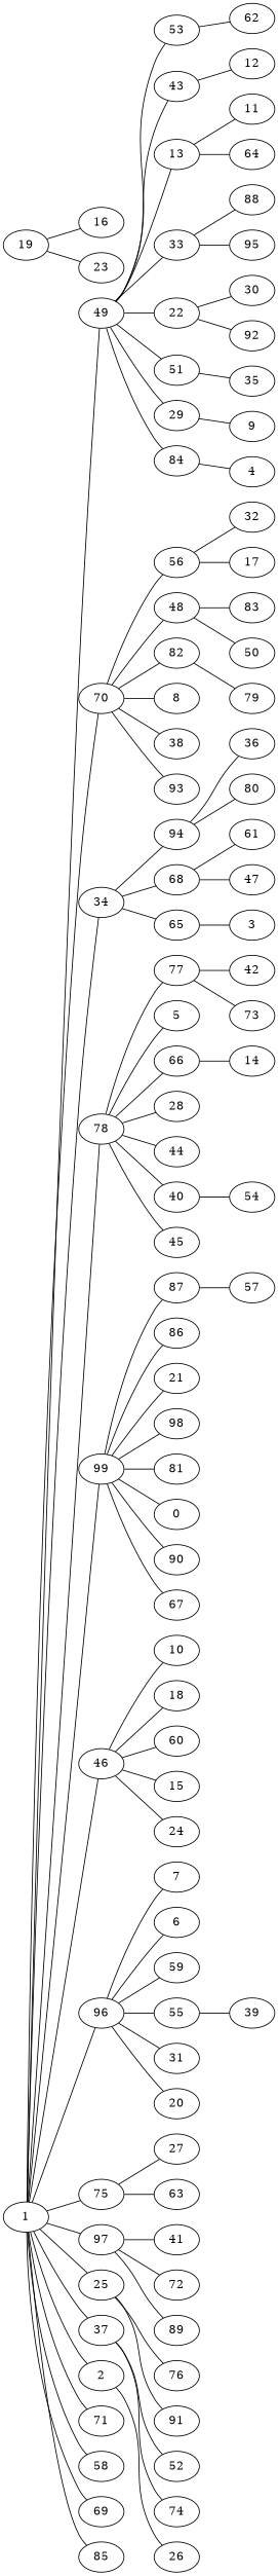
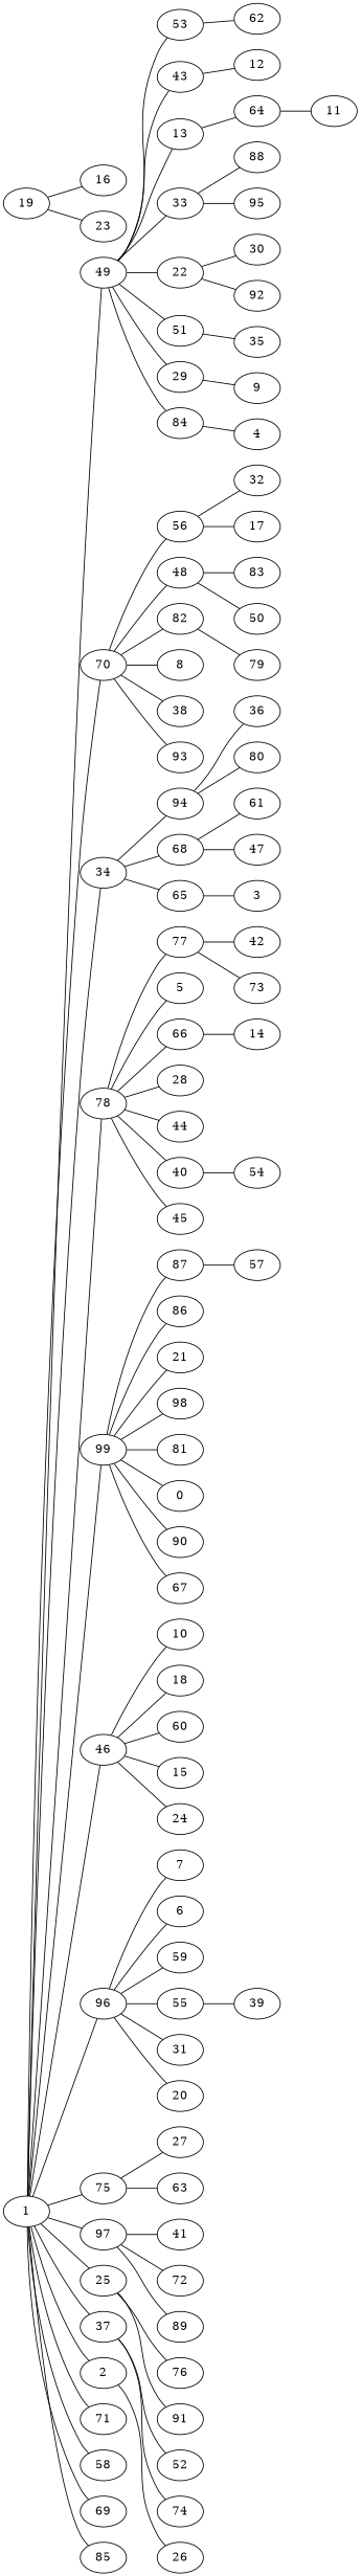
  graph {
    rankdir=LR
    1
    49
    70
    34
    78
    99
    46
    96
    75
    97
    25
    37
    2
    71
    58
    69
    85
    53
    43
    13
    33
    22
    51
    29
    84
    56
    48
    82
    8
    38
    93
    94
    68
    65
    77
    5
    66
    28
    44
    40
    45
    87
    86
    21
    98
    81
    0
    90
    67
    10
    18
    60
    15
    24
    7
    6
    59
    55
    31
    20
    27
    63
    41
    72
    89
    76
    91
    52
    74
    26
    62
    12
    11
    64
    88
    95
    30
    92
    35
    9
    4
    19
    16
    23
    32
    17
    83
    50
    79
    36
    80
    61
    47
    3
    42
    73
    14
    54
    57
    39
    1 -- 49
    1 -- 70
    1 -- 34
    1 -- 78
    1 -- 99
    1 -- 46
    1 -- 96
    1 -- 75
    1 -- 97
    1 -- 25
    1 -- 37
    1 -- 2
    1 -- 71
    1 -- 58
    1 -- 69
    1 -- 85
    49 -- 53
    49 -- 43
    49 -- 13
    49 -- 33
    49 -- 22
    49 -- 51
    49 -- 29
    49 -- 84
    70 -- 56
    70 -- 48
    70 -- 82
    70 -- 8
    70 -- 38
    70 -- 93
    34 -- 94
    34 -- 68
    34 -- 65
    78 -- 77
    78 -- 5
    78 -- 66
    78 -- 28
    78 -- 44
    78 -- 40
    78 -- 45
    99 -- 87
    99 -- 86
    99 -- 21
    99 -- 98
    99 -- 81
    99 -- 0
    99 -- 90
    99 -- 67
    46 -- 10
    46 -- 18
    46 -- 60
    46 -- 15
    46 -- 24
    96 -- 7
    96 -- 6
    96 -- 59
    96 -- 55
    96 -- 31
    96 -- 20
    75 -- 27
    75 -- 63
    97 -- 41
    97 -- 72
    97 -- 89
    25 -- 76
    25 -- 91
    37 -- 52
    37 -- 74
    2 -- 26
    53 -- 62
    43 -- 12
-   13 -- 11
+   64 -- 11
    13 -- 64
    33 -- 88
    33 -- 95
    22 -- 30
    22 -- 92
    51 -- 35
    29 -- 9
    84 -- 4
    56 -- 32
    56 -- 17
    48 -- 83
    48 -- 50
    82 -- 79
    94 -- 36
    94 -- 80
    68 -- 61
    68 -- 47
    65 -- 3
    77 -- 42
    77 -- 73
    66 -- 14
    40 -- 54
    87 -- 57
    55 -- 39
    19 -- 16
    19 -- 23
  }
